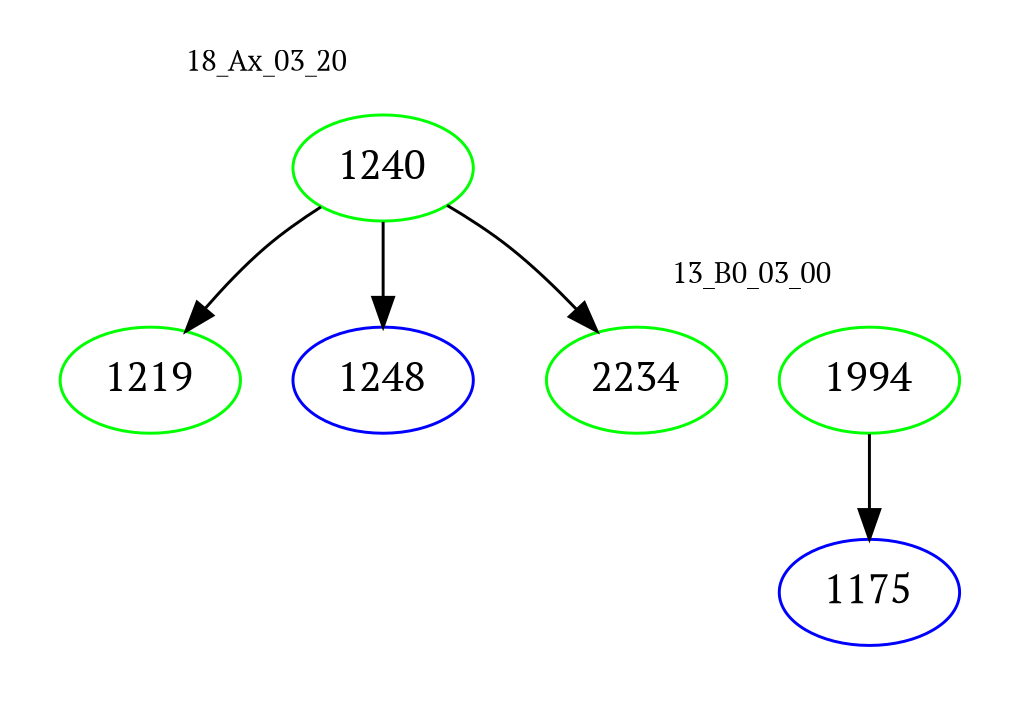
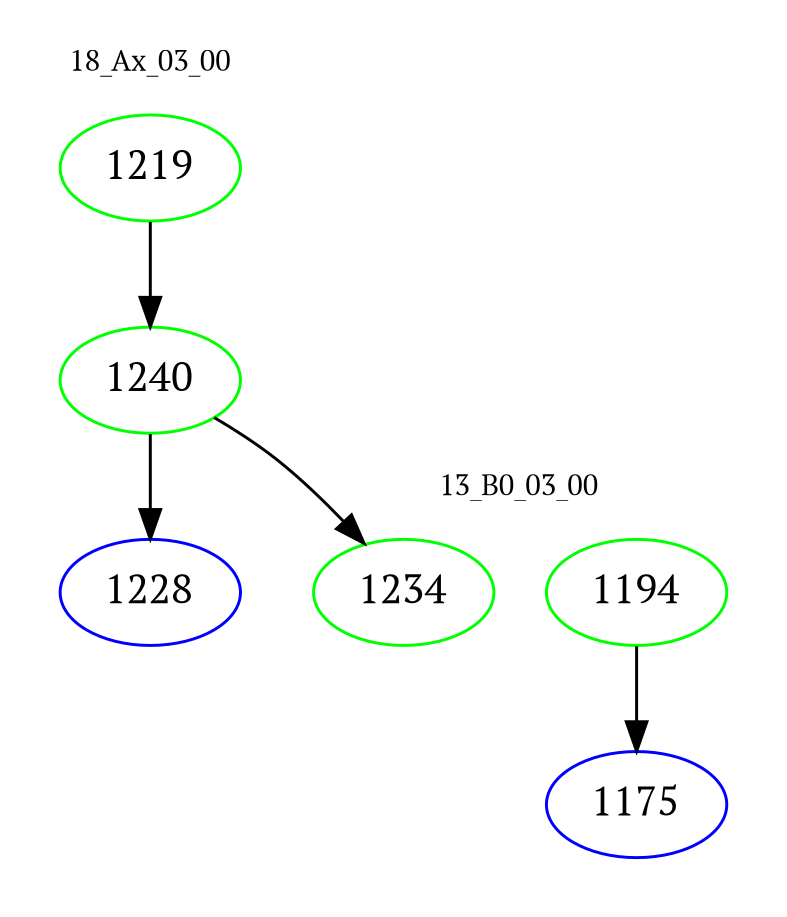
  digraph {
    fontname="PT Serif"
    node [color=green fontname="PT Serif"]
    edge [color=black fontname="PT Serif"]
    n1 [label=1240]
    n2 [label=1219]
-   n3 [color=blue label=1248]
-   n4 [label=1994]
+   n3 [color=blue label=1228]
+   n4 [label=1194]
    n5 [color=blue label=1175]
-   n6 [label=2234]
+   n6 [label=1234]
    subgraph cluster_1 {
      color=white
      fontsize=10
-     label="18_Ax_03_20"
+     label="18_Ax_03_00"
      n1
      n2
      n3
    }
    subgraph cluster_2 {
      color=white
      fontsize=10
      label="13_B0_03_00"
      n4
      n5
      n6
    }
-   n1 -> n2
+   n2 -> n1
    n1 -> n3
    n1 -> n6
    n4 -> n5
  }
